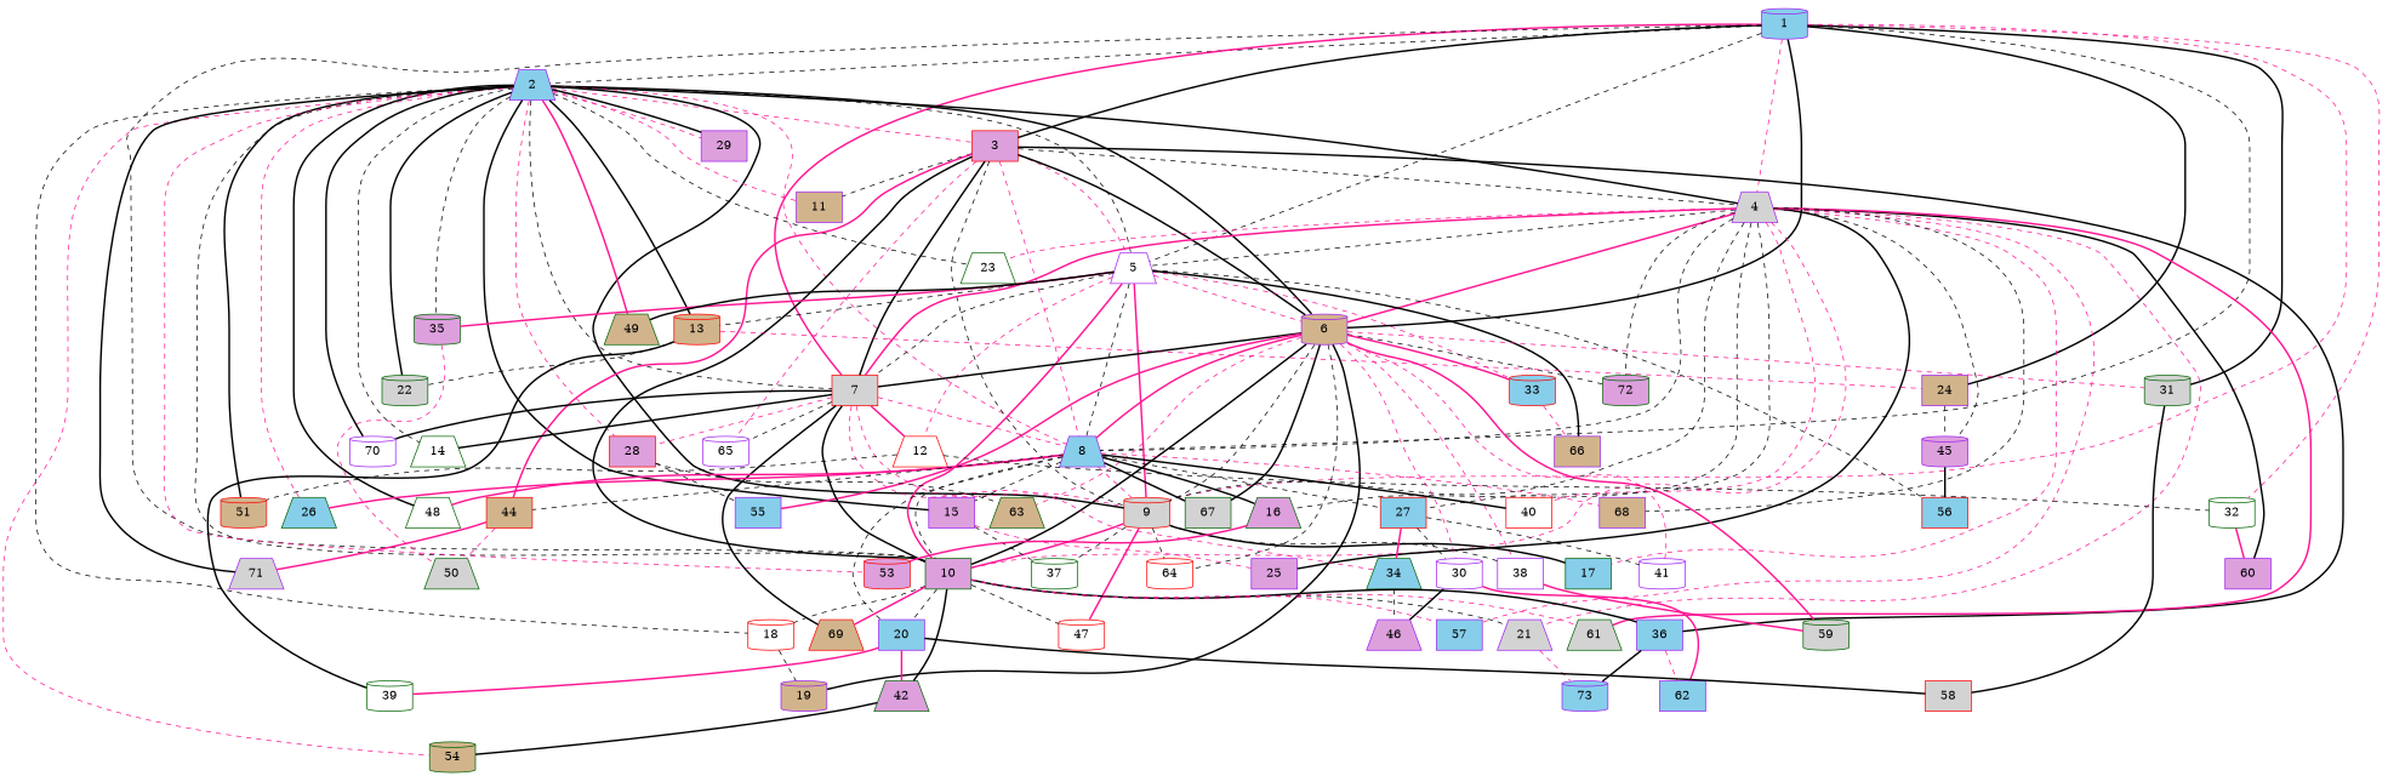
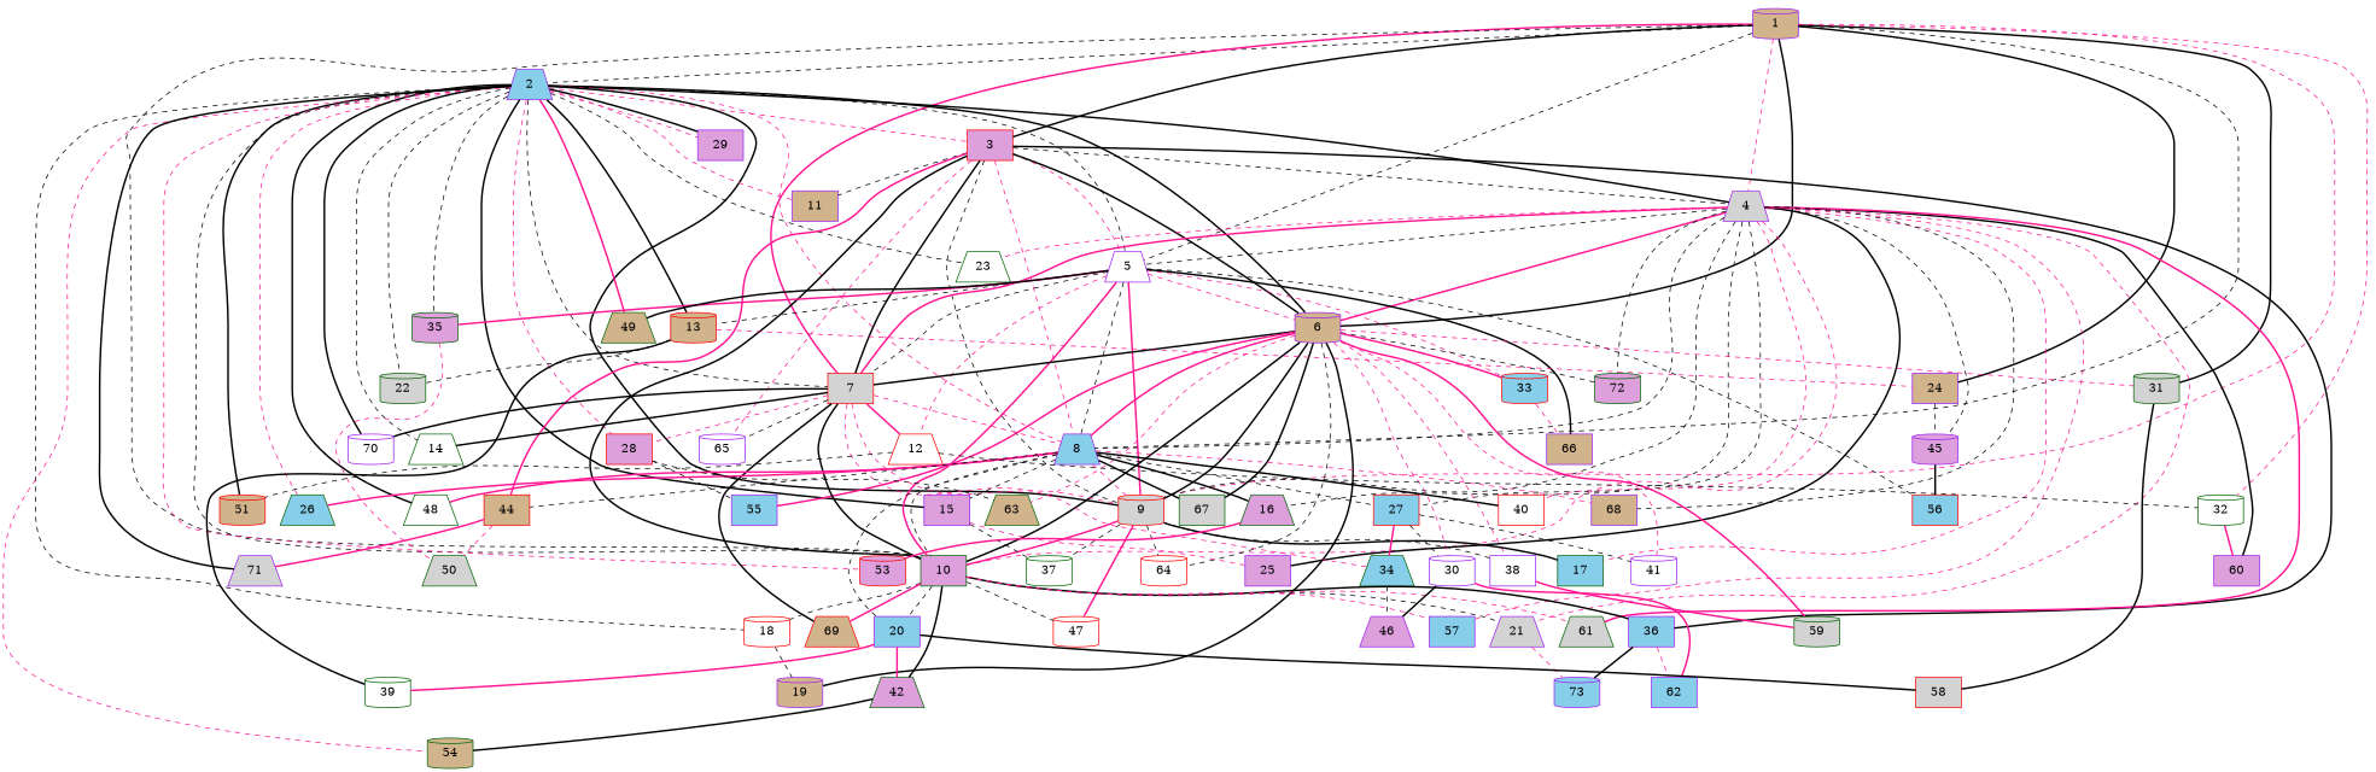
  graph {
    node [color=purple fillcolor=white shape=cylinder style=filled]
    edge [color=black style=dashed]
-   1 [fillcolor=skyblue]
+   1 [fillcolor=tan]
    2 [fillcolor=skyblue shape=trapezium]
    3 [color=red fillcolor=plum shape=box]
    4 [fillcolor=lightgrey shape=trapezium]
    5 [shape=trapezium]
    6 [fillcolor=tan]
    7 [color=red fillcolor=lightgrey shape=box]
    8 [fillcolor=skyblue shape=trapezium]
    9 [color=red fillcolor=lightgrey]
    10 [color=darkgreen fillcolor=plum shape=box]
    24 [fillcolor=tan shape=box]
    31 [color=darkgreen fillcolor=lightgrey]
    32 [color=darkgreen]
    11 [fillcolor=tan shape=box]
    13 [color=red fillcolor=tan]
    14 [color=darkgreen shape=trapezium]
    15 [fillcolor=plum shape=box]
    18 [color=red]
    22 [color=darkgreen fillcolor=lightgrey]
    23 [color=darkgreen shape=trapezium]
    26 [color=darkgreen fillcolor=skyblue shape=trapezium]
    28 [color=red fillcolor=plum shape=box]
    29 [fillcolor=plum shape=box]
    35 [color=darkgreen fillcolor=plum]
    48 [color=darkgreen shape=trapezium]
    49 [color=darkgreen fillcolor=tan shape=trapezium]
    51 [color=red fillcolor=tan]
    53 [color=red fillcolor=plum]
    54 [color=darkgreen fillcolor=tan]
    70
    71 [fillcolor=lightgrey shape=trapezium]
    36 [fillcolor=skyblue shape=box]
    44 [color=red fillcolor=tan shape=box]
    65
    16 [color=darkgreen fillcolor=plum shape=trapezium]
    17 [color=darkgreen fillcolor=skyblue shape=box]
    21 [fillcolor=lightgrey shape=trapezium]
    25 [fillcolor=plum shape=box]
    27 [color=red fillcolor=skyblue shape=box]
    40 [color=red shape=box]
    45 [fillcolor=plum]
    57 [fillcolor=skyblue shape=box]
    60 [fillcolor=plum shape=box]
    61 [color=darkgreen fillcolor=lightgrey shape=trapezium]
    68 [fillcolor=tan shape=box]
    72 [color=darkgreen fillcolor=plum]
    12 [color=red shape=trapezium]
    33 [color=red fillcolor=skyblue]
    56 [color=red fillcolor=skyblue shape=box]
    66 [fillcolor=tan shape=box]
    19 [fillcolor=tan]
    30
    38 [shape=box]
    41
    55 [fillcolor=skyblue shape=box]
    59 [color=darkgreen fillcolor=lightgrey]
    63 [color=darkgreen fillcolor=tan shape=trapezium]
    64 [color=red]
    67 [color=darkgreen fillcolor=lightgrey shape=box]
    34 [color=darkgreen fillcolor=skyblue shape=trapezium]
    69 [color=red fillcolor=tan shape=trapezium]
    20 [fillcolor=skyblue shape=box]
    37 [color=darkgreen]
    47 [color=red]
    42 [color=darkgreen fillcolor=plum shape=trapezium]
    58 [color=red fillcolor=lightgrey shape=box]
    39 [color=darkgreen]
    50 [color=darkgreen fillcolor=lightgrey shape=trapezium]
    73 [fillcolor=skyblue]
    62 [fillcolor=skyblue shape=box]
    46 [fillcolor=plum shape=trapezium]
    1 -- 2
    1 -- 3 [style=bold]
    1 -- 4 [color=deeppink]
    1 -- 5
    1 -- 6 [style=bold]
    1 -- 7 [color=deeppink style=bold]
    1 -- 8
    1 -- 9 [color=deeppink]
    1 -- 10
    1 -- 24 [style=bold]
    1 -- 31 [style=bold]
    1 -- 32 [color=deeppink]
    2 -- 3 [color=deeppink]
    2 -- 4 [style=bold]
    2 -- 5
    2 -- 6 [style=bold]
    2 -- 7
    2 -- 8 [color=deeppink]
    2 -- 9 [style=bold]
    2 -- 10
    2 -- 11 [color=deeppink]
    2 -- 13 [style=bold]
    2 -- 14
    2 -- 15 [style=bold]
    2 -- 18
-   2 -- 22 [style=bold]
+   2 -- 22
    2 -- 23
    2 -- 26 [color=deeppink]
    2 -- 28 [color=deeppink]
    2 -- 29 [color=deeppink]
    2 -- 29 [style=bold]
    2 -- 35
    2 -- 48 [style=bold]
    2 -- 49 [color=deeppink style=bold]
    2 -- 51 [style=bold]
    2 -- 53 [color=deeppink]
    2 -- 54 [color=deeppink]
    2 -- 70 [style=bold]
    2 -- 71 [style=bold]
    3 -- 4
    3 -- 5 [color=deeppink]
    3 -- 6 [style=bold]
    3 -- 7 [style=bold]
    3 -- 8 [color=deeppink]
    3 -- 9
    3 -- 10 [style=bold]
    3 -- 11
    3 -- 36 [style=bold]
    3 -- 44 [color=deeppink style=bold]
    3 -- 65 [color=deeppink]
    4 -- 5
    4 -- 6 [color=deeppink style=bold]
    4 -- 7 [color=deeppink style=bold]
    4 -- 8
    4 -- 9
    4 -- 10 [color=deeppink]
    4 -- 23 [color=deeppink]
    4 -- 16
    4 -- 17 [color=deeppink]
    4 -- 21 [color=deeppink]
    4 -- 25 [style=bold]
    4 -- 27
    4 -- 40 [color=deeppink]
    4 -- 45
    4 -- 57 [color=deeppink]
    4 -- 60 [style=bold]
    4 -- 61 [color=deeppink style=bold]
    4 -- 68
    4 -- 72
    5 -- 6 [color=deeppink]
    5 -- 7
    5 -- 8
    5 -- 9 [color=deeppink style=bold]
    5 -- 10 [color=deeppink style=bold]
    5 -- 13
    5 -- 35 [color=deeppink style=bold]
    5 -- 49 [style=bold]
    5 -- 12 [color=deeppink]
    5 -- 33 [color=deeppink]
    5 -- 56
    5 -- 66 [style=bold]
    6 -- 7 [style=bold]
    6 -- 8 [color=deeppink style=bold]
-   6 -- 9
+   6 -- 9 [style=bold]
    6 -- 10 [style=bold]
    6 -- 31 [color=deeppink]
    6 -- 72
    6 -- 33 [color=deeppink style=bold]
    6 -- 19 [style=bold]
    6 -- 30 [color=deeppink]
    6 -- 38 [color=deeppink]
    6 -- 41 [color=deeppink]
    6 -- 55 [color=deeppink style=bold]
    6 -- 59 [color=deeppink style=bold]
    6 -- 63 [color=deeppink]
    6 -- 64
    6 -- 67 [style=bold]
    7 -- 8 [color=deeppink]
    7 -- 9 [color=deeppink]
    7 -- 10 [style=bold]
    7 -- 14 [style=bold]
    7 -- 28 [color=deeppink]
    7 -- 70 [style=bold]
    7 -- 65
    7 -- 12 [color=deeppink style=bold]
    7 -- 34 [color=deeppink]
    7 -- 69 [style=bold]
    8 -- 9 [color=deeppink]
    8 -- 10
    8 -- 15
    8 -- 26 [color=deeppink style=bold]
    8 -- 48 [color=deeppink style=bold]
    8 -- 44
    8 -- 16 [style=bold]
    8 -- 27
    8 -- 40 [style=bold]
    8 -- 68 [color=deeppink]
    8 -- 67 [style=bold]
    8 -- 20
    9 -- 10 [color=deeppink style=bold]
    9 -- 17 [style=bold]
    9 -- 38
    9 -- 64
    9 -- 37
    9 -- 47 [color=deeppink style=bold]
    10 -- 18
    10 -- 36 [style=bold]
    10 -- 21
    10 -- 57 [color=deeppink]
    10 -- 61 [color=deeppink]
    10 -- 69 [color=deeppink style=bold]
    10 -- 20
    10 -- 47
    10 -- 42 [style=bold]
    24 -- 45
    31 -- 58 [style=bold]
    32 -- 60 [color=deeppink style=bold]
    13 -- 24 [color=deeppink]
    13 -- 22
    13 -- 39 [style=bold]
    15 -- 25 [color=deeppink]
    15 -- 37
    18 -- 19
    28 -- 55
    28 -- 63
    35 -- 50 [color=deeppink]
    36 -- 73 [style=bold]
    36 -- 62 [color=deeppink]
    44 -- 71 [color=deeppink style=bold]
    44 -- 50 [color=deeppink]
    16 -- 53 [color=deeppink style=bold]
    21 -- 73 [color=deeppink]
    27 -- 30
    27 -- 41
    27 -- 34 [color=deeppink style=bold]
    45 -- 56 [style=bold]
    12 -- 32
    12 -- 51
    33 -- 66 [color=deeppink]
    30 -- 62 [color=deeppink style=bold]
    30 -- 46 [style=bold]
    38 -- 59 [color=deeppink style=bold]
    34 -- 46
    20 -- 42 [color=deeppink style=bold]
    20 -- 58 [style=bold]
    20 -- 39 [color=deeppink style=bold]
    42 -- 54 [style=bold]
  }
